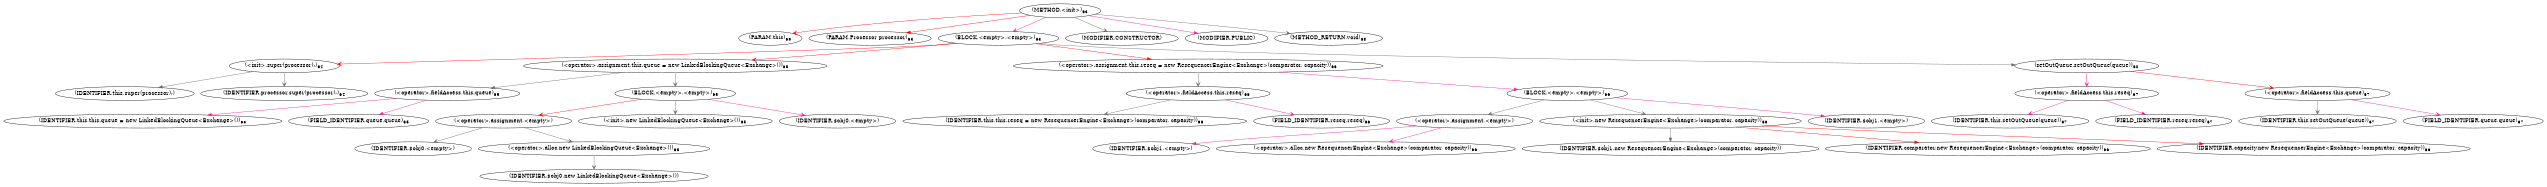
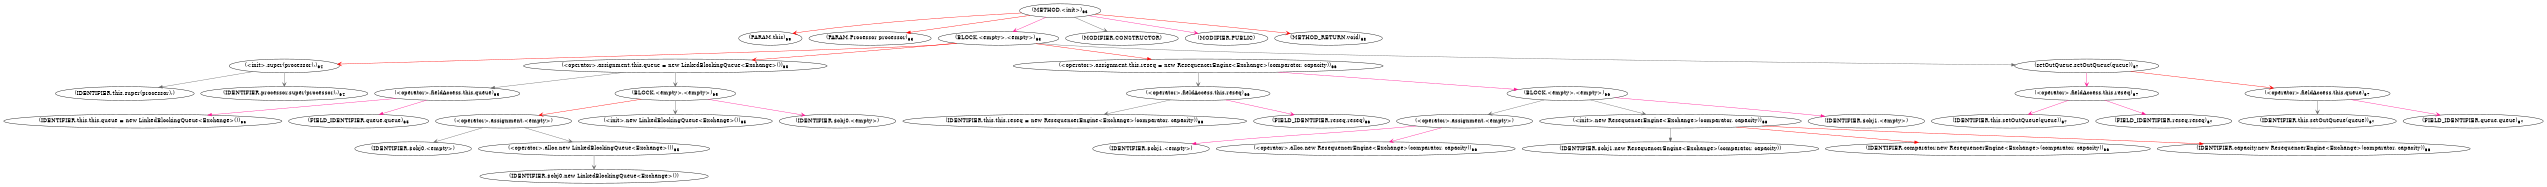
  digraph {
    edge [arrowhead=vee color=gray40]
    n1 [label=<(METHOD,&lt;init&gt;)<SUB>63</SUB>>]
    n2 [label=<(PARAM,this)<SUB>69</SUB>>]
    n3 [label=<(PARAM,Processor processor)<SUB>63</SUB>>]
    n4 [label=<(BLOCK,&lt;empty&gt;,&lt;empty&gt;)<SUB>63</SUB>>]
    n5 [label=<(MODIFIER,CONSTRUCTOR)>]
    n6 [label=<(MODIFIER,PUBLIC)>]
    n7 [label=<(METHOD_RETURN,void)<SUB>68</SUB>>]
    n8 [label=<(&lt;init&gt;,super(processor);)<SUB>64</SUB>>]
    n9 [label=<(&lt;operator&gt;.assignment,this.queue = new LinkedBlockingQueue&lt;Exchange&gt;())<SUB>65</SUB>>]
    n10 [label=<(&lt;operator&gt;.assignment,this.reseq = new ResequencerEngine&lt;Exchange&gt;(comparator, capacity))<SUB>66</SUB>>]
-   n11 [label=<(setOutQueue,setOutQueue(queue))<SUB>60</SUB>>]
+   n11 [label=<(setOutQueue,setOutQueue(queue))<SUB>67</SUB>>]
    n12 [label=<(IDENTIFIER,this,super(processor);)>]
    n13 [label=<(IDENTIFIER,processor,super(processor);)<SUB>64</SUB>>]
    n14 [label=<(&lt;operator&gt;.fieldAccess,this.queue)<SUB>65</SUB>>]
    n15 [label=<(BLOCK,&lt;empty&gt;,&lt;empty&gt;)<SUB>65</SUB>>]
    n16 [label=<(&lt;operator&gt;.fieldAccess,this.reseq)<SUB>66</SUB>>]
    n17 [label=<(BLOCK,&lt;empty&gt;,&lt;empty&gt;)<SUB>66</SUB>>]
    n18 [label=<(&lt;operator&gt;.fieldAccess,this.reseq)<SUB>67</SUB>>]
    n19 [label=<(&lt;operator&gt;.fieldAccess,this.queue)<SUB>67</SUB>>]
    n20 [label=<(IDENTIFIER,this,this.queue = new LinkedBlockingQueue&lt;Exchange&gt;())<SUB>65</SUB>>]
    n21 [label=<(FIELD_IDENTIFIER,queue,queue)<SUB>65</SUB>>]
    n22 [label=<(&lt;operator&gt;.assignment,&lt;empty&gt;)>]
    n23 [label=<(&lt;init&gt;,new LinkedBlockingQueue&lt;Exchange&gt;())<SUB>65</SUB>>]
    n24 [label=<(IDENTIFIER,$obj0,&lt;empty&gt;)>]
    n25 [label=<(IDENTIFIER,$obj0,&lt;empty&gt;)>]
    n26 [label=<(&lt;operator&gt;.alloc,new LinkedBlockingQueue&lt;Exchange&gt;())<SUB>65</SUB>>]
    n27 [label=<(IDENTIFIER,$obj0,new LinkedBlockingQueue&lt;Exchange&gt;())>]
    n28 [label=<(IDENTIFIER,this,this.reseq = new ResequencerEngine&lt;Exchange&gt;(comparator, capacity))<SUB>66</SUB>>]
    n29 [label=<(FIELD_IDENTIFIER,reseq,reseq)<SUB>66</SUB>>]
    n30 [label=<(&lt;operator&gt;.assignment,&lt;empty&gt;)>]
    n31 [label=<(&lt;init&gt;,new ResequencerEngine&lt;Exchange&gt;(comparator, capacity))<SUB>66</SUB>>]
    n32 [label=<(IDENTIFIER,$obj1,&lt;empty&gt;)>]
    n33 [label=<(IDENTIFIER,$obj1,&lt;empty&gt;)>]
    n34 [label=<(&lt;operator&gt;.alloc,new ResequencerEngine&lt;Exchange&gt;(comparator, capacity))<SUB>66</SUB>>]
    n35 [label=<(IDENTIFIER,$obj1,new ResequencerEngine&lt;Exchange&gt;(comparator, capacity))>]
    n36 [label=<(IDENTIFIER,comparator,new ResequencerEngine&lt;Exchange&gt;(comparator, capacity))<SUB>66</SUB>>]
    n37 [label=<(IDENTIFIER,capacity,new ResequencerEngine&lt;Exchange&gt;(comparator, capacity))<SUB>66</SUB>>]
    n38 [label=<(IDENTIFIER,this,setOutQueue(queue))<SUB>67</SUB>>]
    n39 [label=<(FIELD_IDENTIFIER,reseq,reseq)<SUB>67</SUB>>]
    n40 [label=<(IDENTIFIER,this,setOutQueue(queue))<SUB>67</SUB>>]
    n41 [label=<(FIELD_IDENTIFIER,queue,queue)<SUB>67</SUB>>]
    n1 -> n2 [color=red]
    n1 -> n3 [arrowhead=normal color=red]
    n1 -> n4 [color=deeppink]
    n1 -> n5
-   n1 -> n6 [arrowhead=normal color=deeppink]
-   n1 -> n7
+   n1 -> n6 [color=deeppink]
+   n1 -> n7 [color=red]
    n4 -> n8 [color=red]
    n4 -> n9 [color=red]
    n4 -> n10 [arrowhead=normal color=red]
    n4 -> n11 [arrowhead=normal]
    n8 -> n12 [arrowhead=normal]
    n8 -> n13
    n9 -> n14 [arrowhead=normal]
    n9 -> n15
    n10 -> n16
    n10 -> n17 [arrowhead=normal color=deeppink]
    n11 -> n18 [color=deeppink]
    n11 -> n19 [color=red]
    n14 -> n20 [arrowhead=normal color=deeppink]
    n14 -> n21 [arrowhead=normal color=deeppink]
    n15 -> n22 [color=red]
    n15 -> n23
    n15 -> n24 [color=deeppink]
    n16 -> n28
    n16 -> n29 [color=deeppink]
    n17 -> n30
    n17 -> n31
    n17 -> n32 [arrowhead=normal color=deeppink]
    n18 -> n38 [color=deeppink]
    n18 -> n39 [arrowhead=normal color=deeppink]
    n19 -> n40
    n19 -> n41 [color=deeppink]
    n22 -> n25
    n22 -> n26
    n26 -> n27
    n30 -> n33 [arrowhead=normal color=deeppink]
    n30 -> n34 [color=deeppink]
    n31 -> n35 [arrowhead=normal]
    n31 -> n36 [arrowhead=normal color=red]
    n31 -> n37 [arrowhead=normal color=red]
  }
